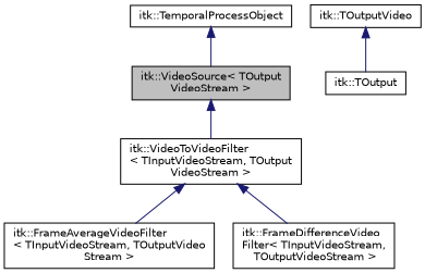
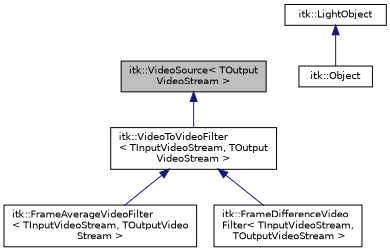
  digraph {
    rankdir=TB
    node [color=black fillcolor=white fontname=Helvetica fontsize=10 shape=record style=filled]
    edge [color=midnightblue dir=back fontname=Helvetica fontsize=10 labelfontname=Helvetica labelfontsize=10 style=solid]
    n1 [fillcolor=grey75 fontcolor=black height=0.2 label="itk::VideoSource\< TOutput\lVideoStream \>" width=0.4]
    n2 [height=0.2 label="itk::VideoToVideoFilter\l\< TInputVideoStream, TOutput\lVideoStream \>" width=0.4]
    n3 [height=0.2 label="itk::FrameAverageVideoFilter\l\< TInputVideoStream, TOutputVideo\lStream \>" width=0.4]
    n4 [height=0.2 label="itk::FrameDifferenceVideo\lFilter\< TInputVideoStream,\l TOutputVideoStream \>" width=0.4]
-   n5 [height=0.2 label="itk::TemporalProcessObject" width=0.4]
-   n6 [height=0.2 label="itk::TOutput" width=0.4]
-   n7 [height=0.2 label="itk::TOutputVideo" width=0.4]
+   n6 [height=0.2 label="itk::Object" width=0.4]
+   n7 [height=0.2 label="itk::LightObject" width=0.4]
    n1 -> n2
    n2 -> n3
    n2 -> n4
-   n5 -> n1
    n7 -> n6
  }
